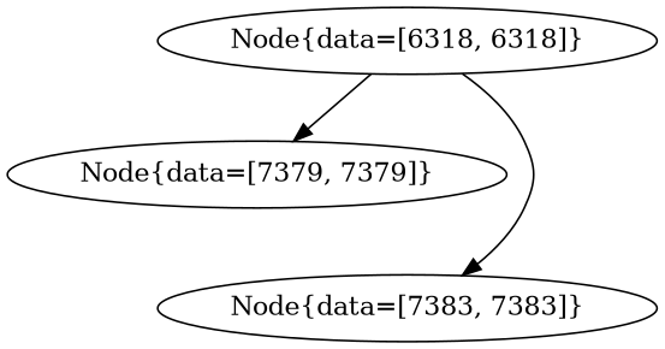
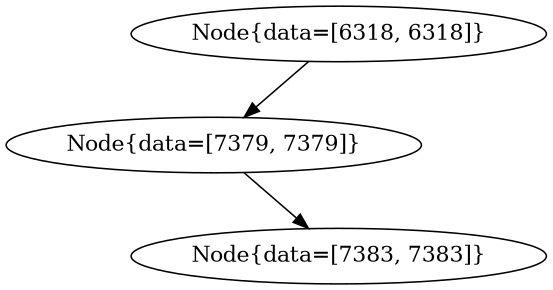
  digraph {
    n1 [label="Node{data=[6318, 6318]}"]
    n2 [label="Node{data=[7379, 7379]}"]
    n3 [label="Node{data=[7383, 7383]}"]
    n1 -> n2
-   n1 -> n3
+   n2 -> n3
  }
